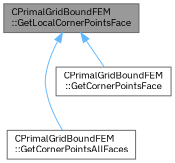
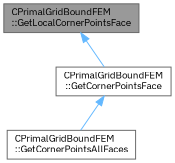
  digraph {
    fontname="IBM Plex Sans"
    rankdir=TB
    node [color=grey40 fillcolor=white fontname="IBM Plex Sans" fontsize=10 shape=box style=filled]
    edge [color=steelblue1 dir=back fontname="IBM Plex Sans" fontsize=10 labelfontname=Helvetica labelfontsize=10 style=solid]
    n1 [color=gray40 fillcolor=grey60 fontcolor=black height=0.2 label="CPrimalGridBoundFEM\l::GetLocalCornerPointsFace" width=0.4]
    n2 [height=0.2 label="CPrimalGridBoundFEM\l::GetCornerPointsAllFaces" width=0.4]
    n3 [height=0.2 label="CPrimalGridBoundFEM\l::GetCornerPointsFace" width=0.4]
-   n1 -> n2
+   n3 -> n2
    n1 -> n3
  }
